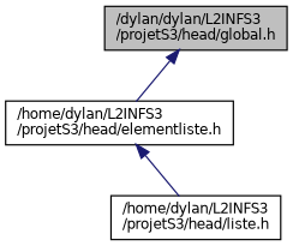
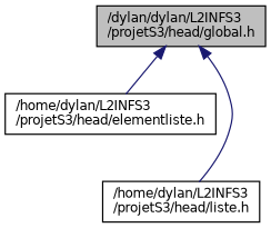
  digraph {
    node [color=black fillcolor=white fontname=Helvetica fontsize=10 shape=record style=filled]
    edge [color=midnightblue dir=back fontname=Helvetica fontsize=10 labelfontname=Helvetica labelfontsize=10 style=solid]
    n1 [fillcolor=grey75 fontcolor=black height=0.2 label="/dylan/dylan/L2INFS3\l/projetS3/head/global.h" width=0.4]
    n2 [height=0.2 label="/home/dylan/L2INFS3\l/projetS3/head/elementliste.h" width=0.4]
    n3 [height=0.2 label="/home/dylan/L2INFS3\l/projetS3/head/liste.h" width=0.4]
    n1 -> n2
-   n2 -> n3
+   n1 -> n3
  }
